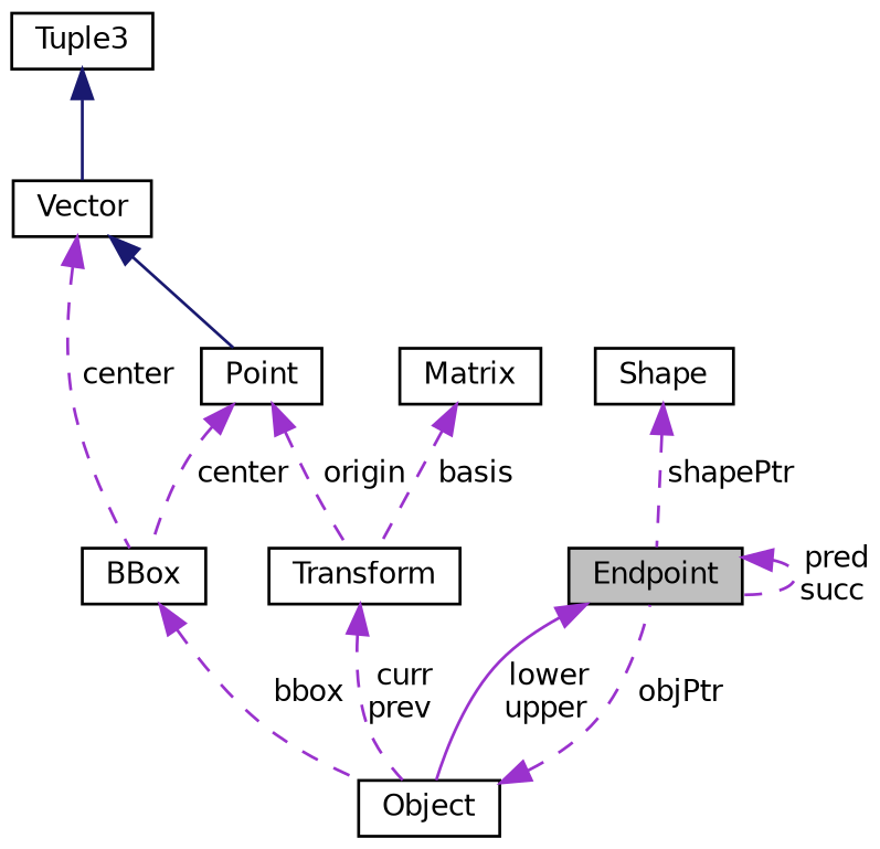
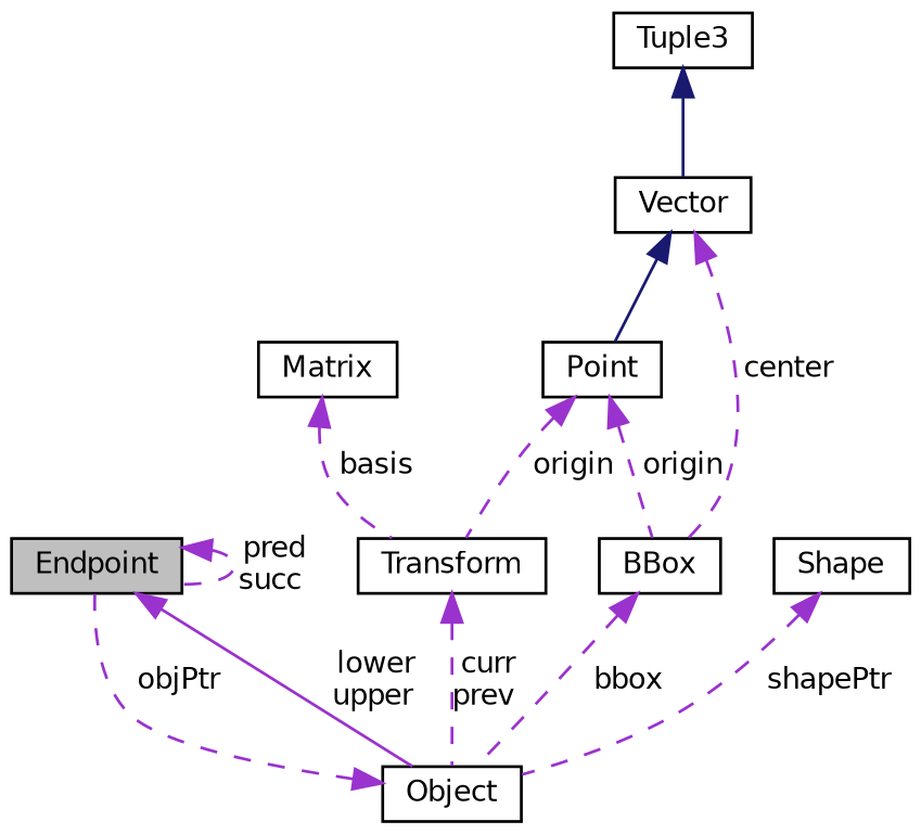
  digraph {
    node [color=black fillcolor=white fontname=Helvetica fontsize=10 shape=record style=filled]
    edge [color=darkorchid3 dir=back fontname=Helvetica fontsize=10 labelfontname=Helvetica labelfontsize=10 style=dashed]
    n1 [fillcolor=grey75 fontcolor=black height=0.2 label=Endpoint width=0.4]
    n2 [height=0.2 label=Object width=0.4]
    n3 [height=0.2 label=BBox width=0.4]
    n4 [height=0.2 label=Vector width=0.4]
    n5 [height=0.2 label=Point width=0.4]
    n6 [height=0.2 label=Transform width=0.4]
    n7 [height=0.2 label=Tuple3 width=0.4]
    n8 [height=0.2 label=Matrix width=0.4]
    n9 [height=0.2 label=Shape width=0.4]
    n1 -> n1 [label=" pred\nsucc"]
    n1 -> n2 [label=" lower\nupper" style=solid]
    n2 -> n1 [label=" objPtr"]
    n3 -> n2 [label=" bbox"]
    n4 -> n3 [label=" center"]
    n4 -> n5 [color=midnightblue style=solid]
-   n5 -> n3 [label=" center"]
+   n5 -> n3 [label=" origin"]
    n5 -> n6 [label=" origin"]
    n6 -> n2 [label=" curr\nprev"]
    n7 -> n4 [color=midnightblue style=solid]
    n8 -> n6 [label=" basis"]
-   n9 -> n1 [label=" shapePtr"]
+   n9 -> n2 [label=" shapePtr"]
  }
